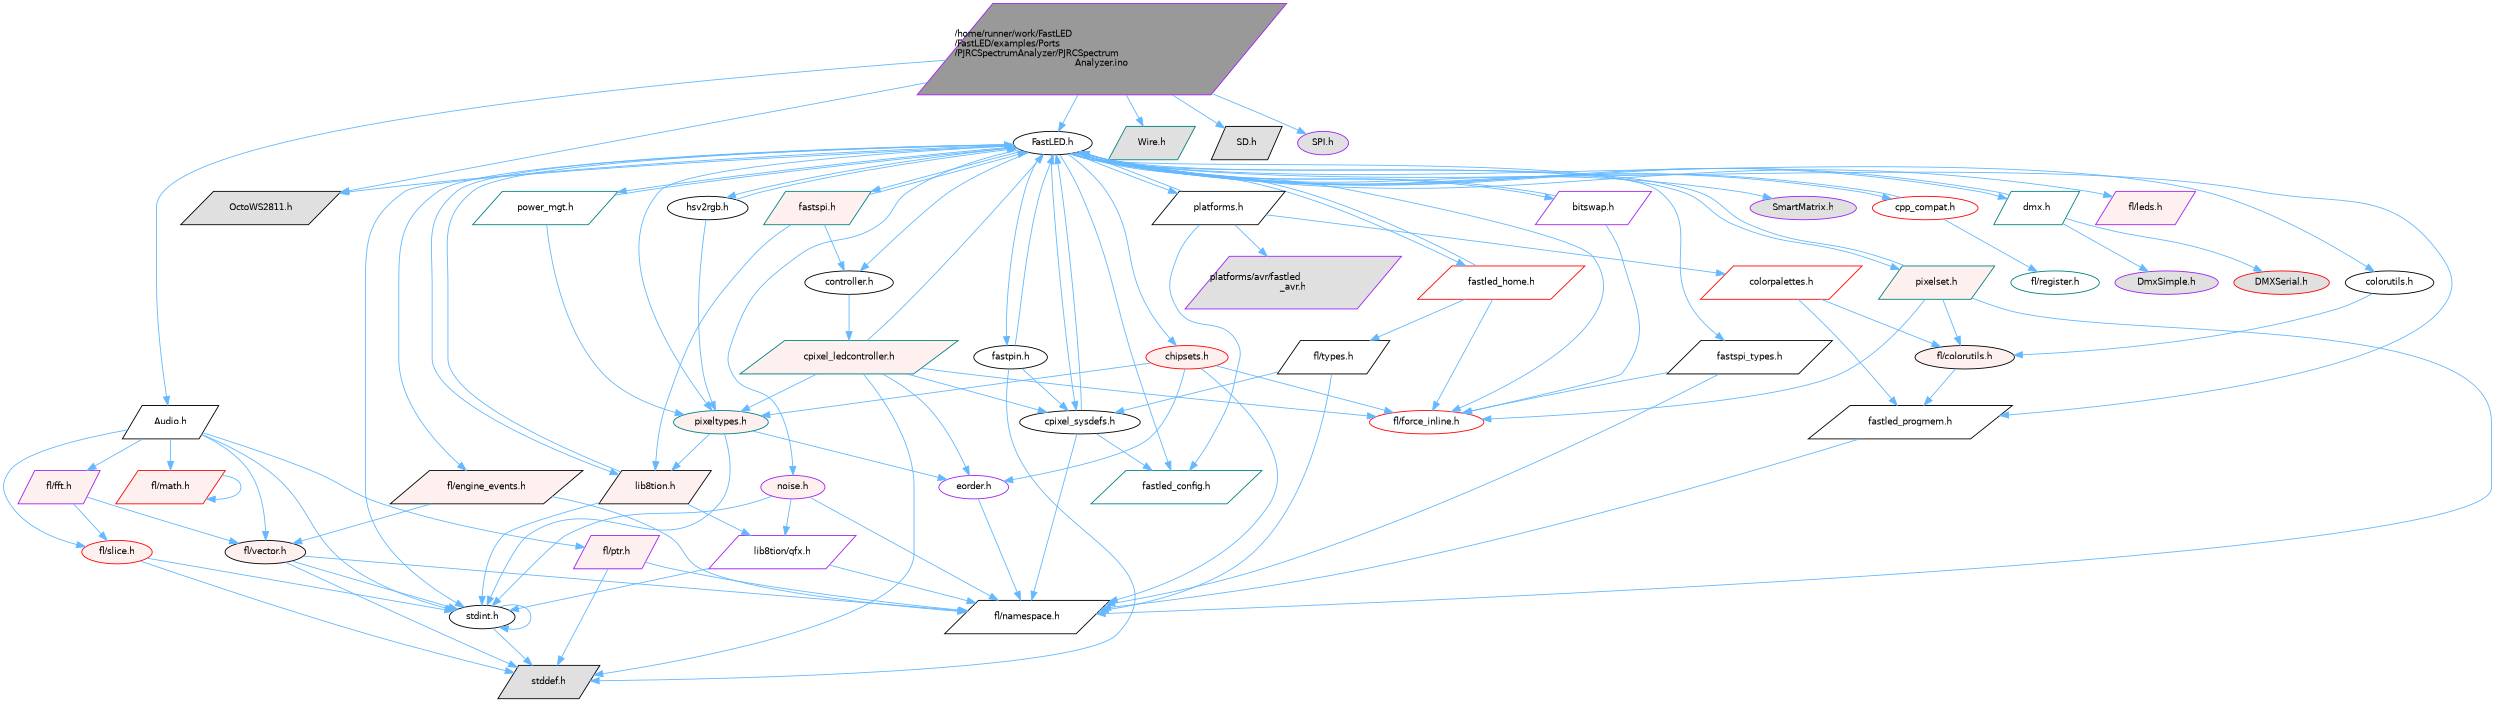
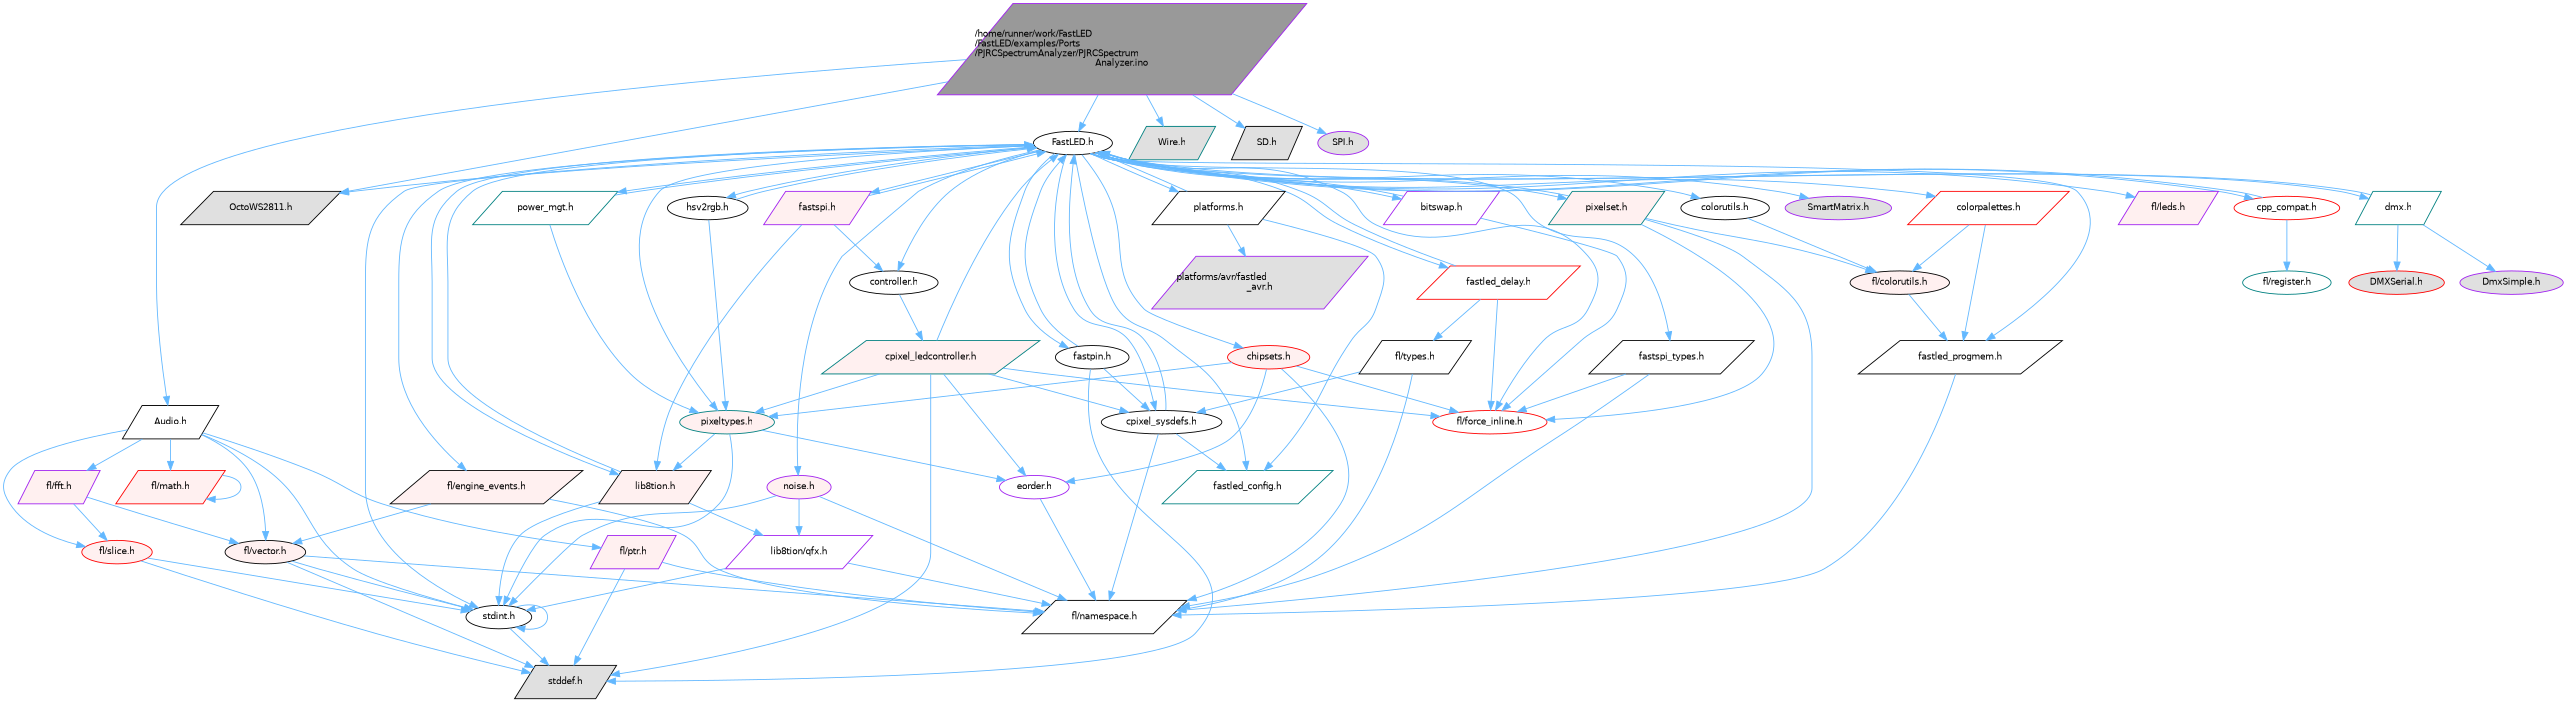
  digraph {
    node [color=black fillcolor=white fontname=Helvetica fontsize=10 shape=parallelogram style=filled]
    edge [color=steelblue1 fontname=Helvetica fontsize=10 labelfontname=Helvetica labelfontsize=10 style=solid]
    n1 [color=purple fillcolor=grey60 fontcolor=black height=0.2 label="/home/runner/work/FastLED\l/FastLED/examples/Ports\l/PJRCSpectrumAnalyzer/PJRCSpectrum\lAnalyzer.ino" width=0.4]
    n2 [fillcolor="#E0E0E0" height=0.2 label="OctoWS2811.h" width=0.4]
    n3 [height=0.2 label="FastLED.h" shape=ellipse width=0.4]
    n4 [height=0.2 label="Audio.h" width=0.4]
    n5 [color=teal fillcolor="#E0E0E0" height=0.2 label="Wire.h" width=0.4]
    n6 [fillcolor="#E0E0E0" height=0.2 label="SD.h" width=0.4]
    n7 [color=purple fillcolor="#E0E0E0" height=0.2 label="SPI.h" shape=ellipse width=0.4]
    n8 [height=0.2 label="stdint.h" shape=ellipse width=0.4]
    n9 [color=purple fillcolor="#E0E0E0" height=0.2 label="SmartMatrix.h" shape=ellipse width=0.4]
    n10 [color=red height=0.2 label="fl/force_inline.h" shape=ellipse width=0.4]
    n11 [color=red height=0.2 label="cpp_compat.h" shape=ellipse width=0.4]
    n12 [color=teal height=0.2 label="fastled_config.h" width=0.4]
    n13 [height=0.2 label="cpixel_sysdefs.h" shape=ellipse width=0.4]
-   n14 [color=red height=0.2 label="fastled_home.h" width=0.4]
+   n14 [color=red height=0.2 label="fastled_delay.h" width=0.4]
    n15 [color=purple height=0.2 label="bitswap.h" width=0.4]
    n16 [height=0.2 label="controller.h" shape=ellipse width=0.4]
    n17 [color=teal fillcolor="#FFF0F0" height=0.2 label="pixeltypes.h" shape=ellipse width=0.4]
    n18 [fillcolor="#FFF0F0" height=0.2 label="lib8tion.h" width=0.4]
    n19 [height=0.2 label="fastpin.h" shape=ellipse width=0.4]
    n20 [height=0.2 label="fastspi_types.h" width=0.4]
    n21 [color=teal height=0.2 label="dmx.h" width=0.4]
    n22 [height=0.2 label="platforms.h" width=0.4]
    n23 [height=0.2 label="fastled_progmem.h" width=0.4]
    n24 [height=0.2 label="hsv2rgb.h" shape=ellipse width=0.4]
    n25 [height=0.2 label="colorutils.h" shape=ellipse width=0.4]
    n26 [color=teal fillcolor="#FFF0F0" height=0.2 label="pixelset.h" width=0.4]
    n27 [color=red height=0.2 label="colorpalettes.h" width=0.4]
    n28 [color=purple fillcolor="#FFF0F0" height=0.2 label="noise.h" shape=ellipse width=0.4]
    n29 [color=teal height=0.2 label="power_mgt.h" width=0.4]
-   n30 [color=teal fillcolor="#FFF0F0" height=0.2 label="fastspi.h" width=0.4]
+   n30 [color=purple fillcolor="#FFF0F0" height=0.2 label="fastspi.h" width=0.4]
    n31 [color=red fillcolor="#FFF0F0" height=0.2 label="chipsets.h" shape=ellipse width=0.4]
    n32 [fillcolor="#FFF0F0" height=0.2 label="fl/engine_events.h" width=0.4]
    n33 [color=purple fillcolor="#FFF0F0" height=0.2 label="fl/leds.h" width=0.4]
    n34 [fillcolor="#FFF0F0" height=0.2 label="fl/vector.h" shape=ellipse width=0.4]
    n35 [color=purple fillcolor="#FFF0F0" height=0.2 label="fl/fft.h" width=0.4]
    n36 [color=red fillcolor="#FFF0F0" height=0.2 label="fl/slice.h" shape=ellipse width=0.4]
    n37 [color=red fillcolor="#FFF0F0" height=0.2 label="fl/math.h" width=0.4]
    n38 [color=purple fillcolor="#FFF0F0" height=0.2 label="fl/ptr.h" width=0.4]
    n39 [fillcolor="#E0E0E0" height=0.2 label="stddef.h" width=0.4]
    n40 [color=teal height=0.2 label="fl/register.h" shape=ellipse width=0.4]
    n41 [height=0.2 label="fl/namespace.h" width=0.4]
    n42 [height=0.2 label="fl/types.h" width=0.4]
    n43 [color=teal fillcolor="#FFF0F0" height=0.2 label="cpixel_ledcontroller.h" width=0.4]
    n44 [color=purple height=0.2 label="eorder.h" shape=ellipse width=0.4]
    n45 [color=purple height=0.2 label="lib8tion/qfx.h" width=0.4]
    n46 [color=purple fillcolor="#E0E0E0" height=0.2 label="DmxSimple.h" shape=ellipse width=0.4]
    n47 [color=red fillcolor="#E0E0E0" height=0.2 label="DMXSerial.h" shape=ellipse width=0.4]
    n48 [color=purple fillcolor="#E0E0E0" height=0.2 label="platforms/avr/fastled\l_avr.h" width=0.4]
    n49 [fillcolor="#FFF0F0" height=0.2 label="fl/colorutils.h" shape=ellipse width=0.4]
    n1 -> n2
    n1 -> n3
    n1 -> n4
    n1 -> n5
    n1 -> n6
    n1 -> n7
    n3 -> n2
    n3 -> n8
    n3 -> n9
    n3 -> n10
    n3 -> n11
    n3 -> n12
    n3 -> n13
    n3 -> n14
    n3 -> n15
    n3 -> n16
    n3 -> n17
    n3 -> n18
    n3 -> n19
    n3 -> n20
    n3 -> n21
    n3 -> n22
    n3 -> n23
    n3 -> n24
    n3 -> n25
    n3 -> n26
-   n22 -> n27
+   n3 -> n27
    n3 -> n28
    n3 -> n29
    n3 -> n30
    n3 -> n31
    n3 -> n32
    n3 -> n33
    n4 -> n8
    n4 -> n34
    n4 -> n35
    n4 -> n36
    n4 -> n37
    n4 -> n38
    n8 -> n8
    n8 -> n39
    n11 -> n3
    n11 -> n40
    n13 -> n3
    n13 -> n12
    n13 -> n41
    n14 -> n3
    n14 -> n10
    n14 -> n42
    n15 -> n3
    n15 -> n10
    n16 -> n43
    n17 -> n8
    n17 -> n18
    n17 -> n44
    n18 -> n3
    n18 -> n8
    n18 -> n45
    n19 -> n3
    n19 -> n13
    n19 -> n39
    n20 -> n10
    n20 -> n41
    n21 -> n3
    n21 -> n46
    n21 -> n47
    n22 -> n3
    n22 -> n12
    n22 -> n48
    n23 -> n41
    n24 -> n3
    n24 -> n17
    n25 -> n49
    n26 -> n3
    n26 -> n10
    n26 -> n41
    n26 -> n49
    n27 -> n23
    n27 -> n49
    n28 -> n8
    n28 -> n41
    n28 -> n45
    n29 -> n3
    n29 -> n17
    n30 -> n3
    n30 -> n16
    n30 -> n18
    n31 -> n10
    n31 -> n17
    n31 -> n41
    n31 -> n44
    n32 -> n34
    n32 -> n41
    n34 -> n8
    n34 -> n39
    n34 -> n41
    n35 -> n34
    n35 -> n36
    n36 -> n8
    n36 -> n39
    n37 -> n37
    n38 -> n39
    n38 -> n41
    n42 -> n13
    n42 -> n41
    n43 -> n3
    n43 -> n10
    n43 -> n13
    n43 -> n17
    n43 -> n39
    n43 -> n44
    n44 -> n41
    n45 -> n8
    n45 -> n41
    n49 -> n23
  }
